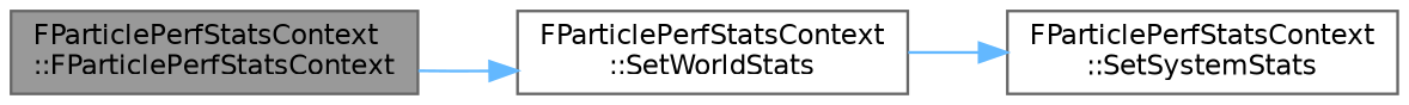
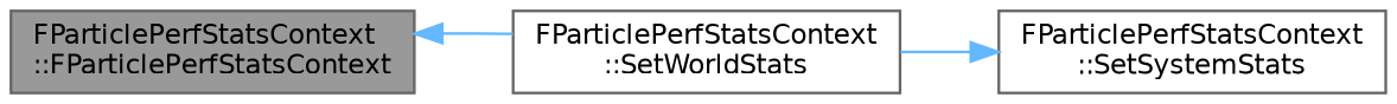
  digraph {
    rankdir=LR
    node [color=grey40 fillcolor=white fontname=Helvetica fontsize=10 shape=box style=filled]
    edge [color=steelblue1 fontname=Helvetica fontsize=10 labelfontname=Helvetica labelfontsize=10 style=solid]
    n1 [color=gray40 fillcolor=grey60 fontcolor=black height=0.2 label="FParticlePerfStatsContext\l::FParticlePerfStatsContext" width=0.4]
    n2 [height=0.2 label="FParticlePerfStatsContext\l::SetWorldStats" width=0.4]
    n3 [height=0.2 label="FParticlePerfStatsContext\l::SetSystemStats" width=0.4]
-   n1 -> n2
+   n2 -> n1
    n2 -> n3
  }
